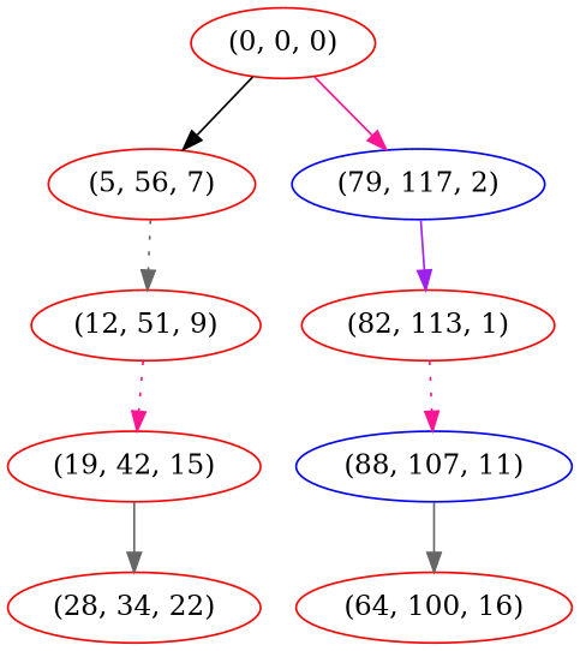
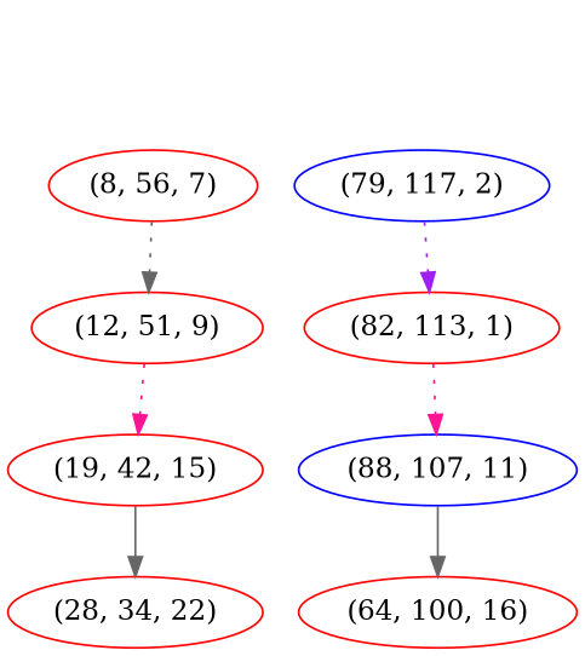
  digraph {
    node [color=red]
    edge [color=deeppink style=solid]
-   "(0, 0, 0)"
-   "(8, 56, 7)" [label="(5, 56, 7)"]
+   "(8, 56, 7)"
    n3 [color=blue label="(79, 117, 2)"]
    "(12, 51, 9)"
    n5 [label="(82, 113, 1)"]
    n6 [label="(19, 42, 15)"]
    "(28, 34, 22)"
    "(88, 107, 11)" [color=blue]
    n9 [label="(64, 100, 16)"]
-   "(0, 0, 0)" -> "(8, 56, 7)" [color=black]
-   "(0, 0, 0)" -> n3
    "(8, 56, 7)" -> "(12, 51, 9)" [color=gray40 style=dotted]
-   n3 -> n5 [color=purple]
+   n3 -> n5 [color=purple style=dotted]
    "(12, 51, 9)" -> n6 [style=dotted]
    n5 -> "(88, 107, 11)" [style=dotted]
    n6 -> "(28, 34, 22)" [color=gray40]
    "(88, 107, 11)" -> n9 [color=gray40]
  }
